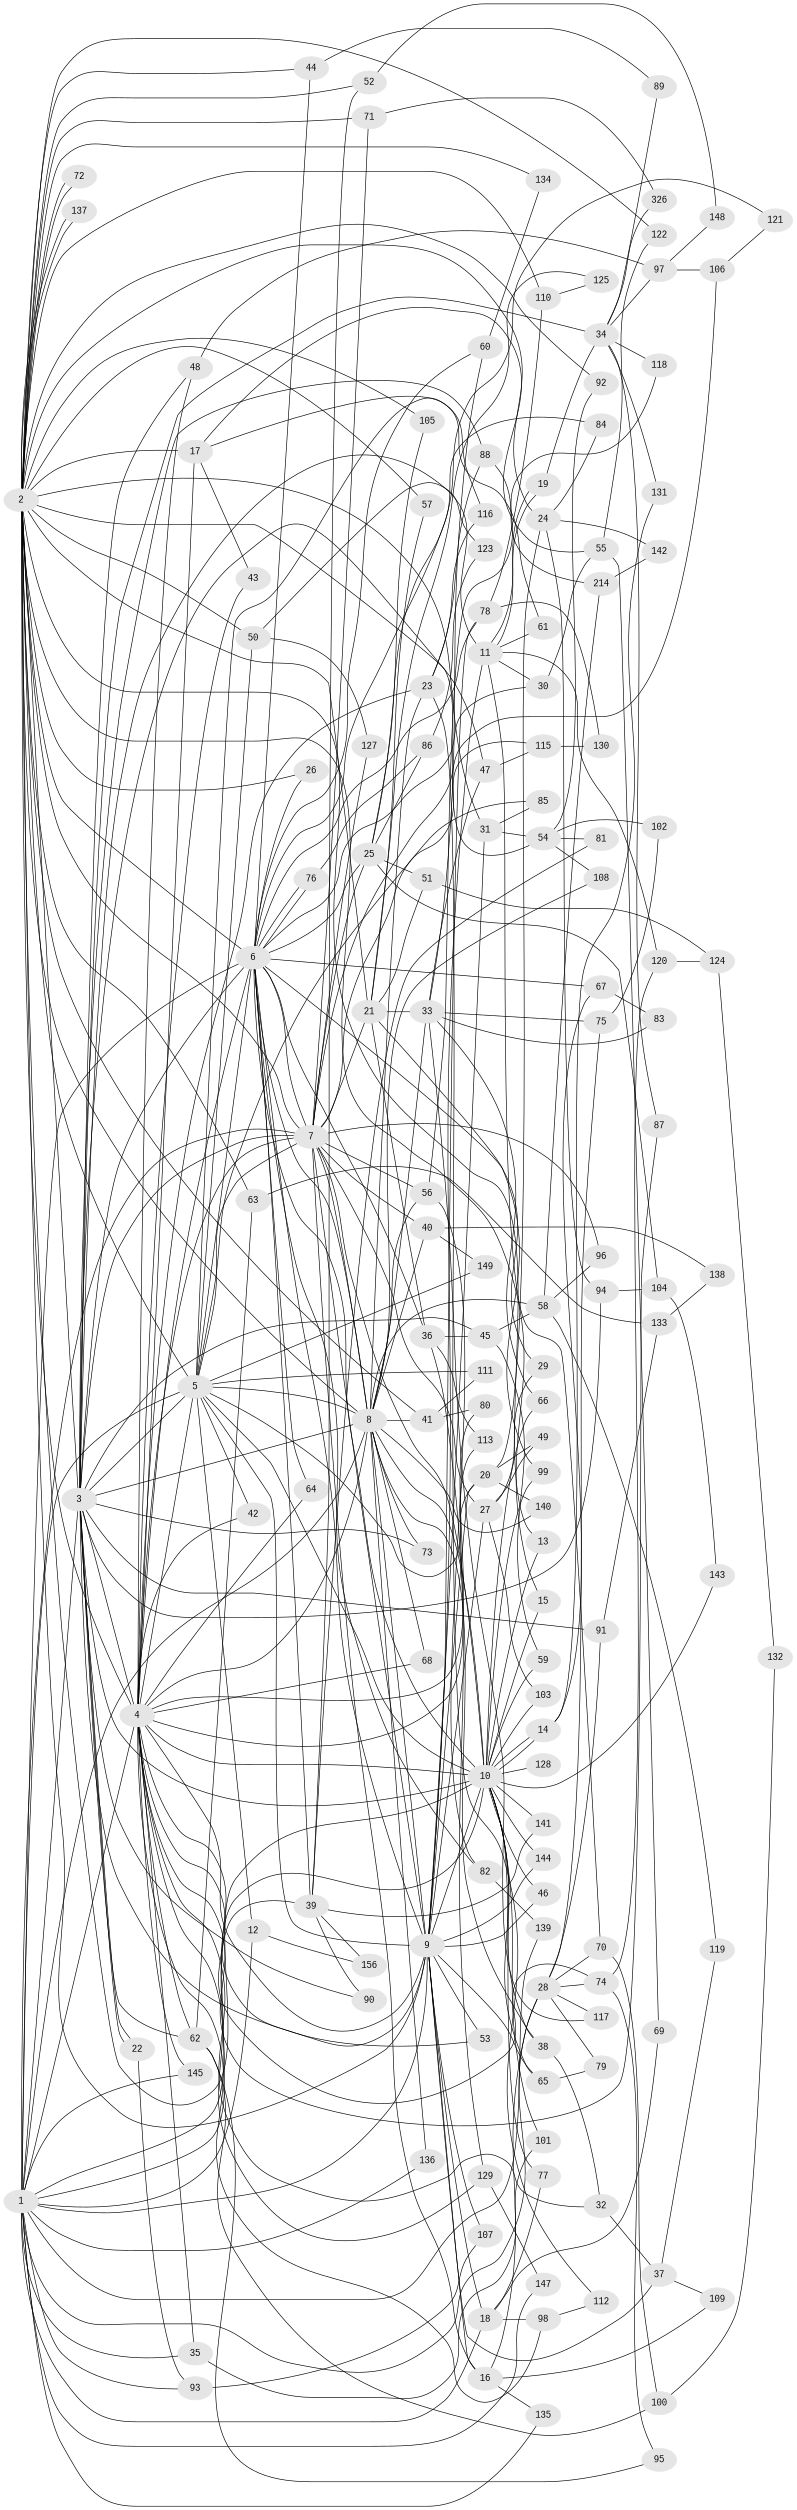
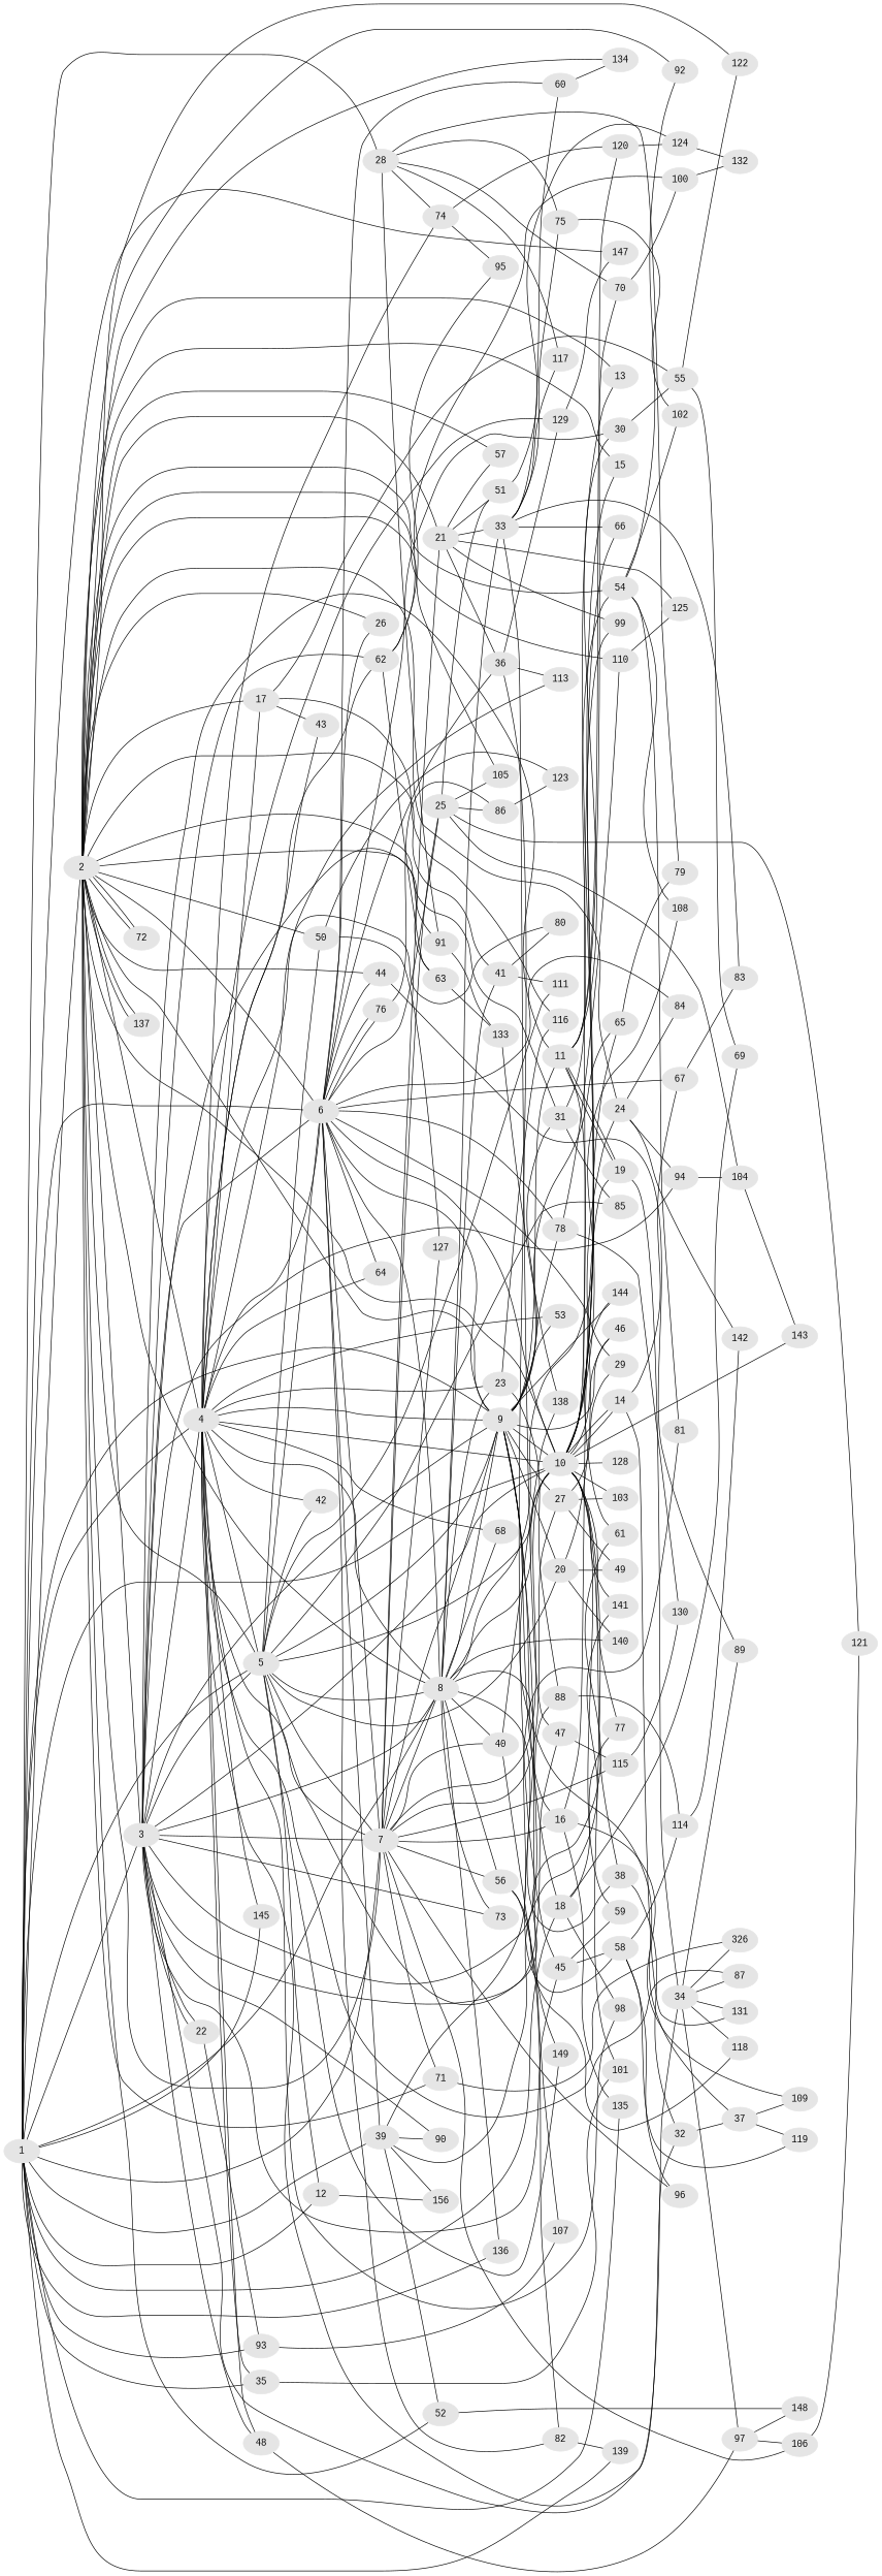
  graph {
    fontname="Liberation Mono"
    rankdir=LR
    node [color=gray90 fontname="Liberation Mono" style=filled]
    edge [fontname="Liberation Mono"]
    1
    2
    3
    4
    5
    6
    7
    8
    9
    10
    12
    18
    28
    35
    39
    93
    135
    136
    139
    145
    147
    13
    15
    17
    21
    24
    26
    31
    41
    44
    50
    52
    54
    57
    63
    71
    72
    92
    105
    110
    122
    134
    137
    11
    22
    34
    45
    47
    48
    62
    73
    88
    90
    91
    94
    23
    32
    42
    43
    53
    64
    68
    74
    80
    87
    98
    113
    129
    20
    61
    85
    111
    149
    25
    29
    30
    36
    60
    67
    76
    78
    82
    84
    16
    27
    40
    56
    96
    106
    115
    127
    33
    38
    58
    108
    140
    37
    46
    65
    107
    144
    14
    59
    66
    77
    99
    101
    103
    128
    141
    143
    n112 [label=156]
    69
    70
    75
    79
    117
    81
    55
    116
    51
    125
    142
    89
    123
    148
    102
    133
    n129 [label=326]
    19
    120
    131
    97
    118
    95
    100
-   114 [label=214]
+   114
    104
-   112
    49
    86
    121
    83
    130
    109
    138
    119
    124
    132
+   1 -- 2
    1 -- 3
    1 -- 4
    1 -- 5
    1 -- 6
    1 -- 7
    1 -- 8
    1 -- 9
    1 -- 10
    1 -- 12
    1 -- 18
    1 -- 28
    1 -- 35
    1 -- 39
    1 -- 93
    1 -- 135
    1 -- 136
    1 -- 139
    1 -- 145
    1 -- 147
    2 -- 3
    2 -- 4
    2 -- 5
    2 -- 6
    2 -- 7
    2 -- 8
    2 -- 9
    2 -- 10
    2 -- 13
    2 -- 15
    2 -- 17
    2 -- 21
    2 -- 24
    2 -- 26
    2 -- 31
    2 -- 41
    2 -- 44
    2 -- 50
    2 -- 52
    2 -- 54
    2 -- 57
    2 -- 63
    2 -- 71
    2 -- 72
    2 -- 72
    2 -- 92
    2 -- 105
    2 -- 110
    2 -- 122
    2 -- 134
    2 -- 137
    2 -- 137
    3 -- 4
    3 -- 5
    3 -- 6
    3 -- 7
    3 -- 8
    3 -- 9
    3 -- 10
    3 -- 11
    3 -- 22
    3 -- 22
    3 -- 34
    3 -- 45
    3 -- 47
    3 -- 48
    3 -- 62
    3 -- 73
    3 -- 88
    3 -- 90
    3 -- 91
    3 -- 94
    4 -- 5
    4 -- 6
    4 -- 7
    4 -- 8
    4 -- 9
    4 -- 10
    4 -- 35
    4 -- 145
    4 -- 17
    4 -- 48
    4 -- 62
    4 -- 23
    4 -- 32
    4 -- 42
    4 -- 43
    4 -- 53
    4 -- 64
    4 -- 68
    4 -- 74
    4 -- 80
    4 -- 87
    4 -- 98
    4 -- 113
    4 -- 129
    5 -- 6
    5 -- 7
    5 -- 8
    5 -- 9
    5 -- 10
    5 -- 12
    5 -- 50
    5 -- 42
    5 -- 20
    5 -- 61
    5 -- 85
    5 -- 111
    5 -- 149
    6 -- 7
    6 -- 8
    6 -- 9
    6 -- 10
    6 -- 39
    6 -- 26
    6 -- 44
    6 -- 64
    6 -- 25
    6 -- 29
    6 -- 30
    6 -- 36
    6 -- 60
    6 -- 67
    6 -- 76
    6 -- 76
    6 -- 78
    6 -- 82
    6 -- 84
    7 -- 8
    7 -- 9
    7 -- 10
    7 -- 21
    7 -- 71
    7 -- 25
    7 -- 16
    7 -- 27
    7 -- 40
    7 -- 56
    7 -- 96
    7 -- 106
    7 -- 115
    7 -- 127
    8 -- 9
    8 -- 10
    8 -- 136
    8 -- 41
    8 -- 73
    8 -- 23
    8 -- 68
    8 -- 40
    8 -- 56
    8 -- 33
    8 -- 38
    8 -- 58
    8 -- 108
    8 -- 140
    9 -- 10
    9 -- 18
    9 -- 31
    9 -- 11
    9 -- 53
    9 -- 20
    9 -- 78
    9 -- 16
    9 -- 27
    9 -- 37
    9 -- 46
    9 -- 65
    9 -- 107
    9 -- 144
    10 -- 13
    10 -- 15
    10 -- 38
    10 -- 46
    10 -- 65
    10 -- 144
    10 -- 14
    10 -- 14
    10 -- 59
    10 -- 66
    10 -- 77
    10 -- 99
    10 -- 101
    10 -- 103
    10 -- 128
    10 -- 141
    10 -- 143
    12 -- n112
    18 -- 98
    18 -- 77
    18 -- 69
    28 -- 91
    28 -- 74
    28 -- 70
    28 -- 75
    28 -- 79
    28 -- 117
    35 -- 101
    39 -- 52
    39 -- 90
    39 -- 141
    39 -- n112
    39 -- 81
    93 -- 107
    17 -- 43
    17 -- 55
    17 -- 116
    21 -- 57
    21 -- 36
    21 -- 33
    21 -- 99
    21 -- 51
    21 -- 125
    24 -- 94
    24 -- 84
    24 -- 142
    31 -- 54
    31 -- 85
    41 -- 80
    41 -- 111
    44 -- 89
    50 -- 127
    50 -- 123
    52 -- 148
    54 -- 92
    54 -- 108
    54 -- 81
    54 -- 102
    63 -- 133
    71 -- n129
    110 -- 125
    11 -- 61
    11 -- 30
    11 -- 70
    11 -- 19
    11 -- 19
    11 -- 120
    22 -- 93
    34 -- 87
    34 -- 89
    34 -- n129
    34 -- 131
    34 -- 97
    34 -- 118
    45 -- 58
    45 -- 59
    47 -- 115
    48 -- 97
    62 -- 63
    62 -- 95
    62 -- 100
    88 -- 114
    91 -- 133
    94 -- 104
    23 -- 88
    23 -- 116
-   23 -- 112
    32 -- 37
    74 -- 120
    74 -- 95
-   98 -- 112
    129 -- 147
    20 -- 24
    20 -- 140
    20 -- 49
    25 -- 105
    25 -- 51
    25 -- 104
    25 -- 86
    25 -- 121
    30 -- 55
    36 -- 45
    36 -- 113
    36 -- 129
    60 -- 134
    67 -- 83
    76 -- 86
    78 -- 110
    78 -- 130
    82 -- 139
-   16 -- 28
+   16 -- 19
    16 -- 135
    16 -- 109
    27 -- 29
    27 -- 103
    27 -- 49
    40 -- 149
    40 -- 138
    56 -- 82
    56 -- 118
    106 -- 121
    115 -- 130
    33 -- 47
    33 -- 60
    33 -- 66
    33 -- 75
    33 -- 117
    33 -- 83
    38 -- 32
    58 -- 96
    58 -- 114
    58 -- 119
    37 -- 109
    37 -- 119
    65 -- 79
    14 -- 67
    14 -- 131
    70 -- 100
    75 -- 102
    55 -- 122
    55 -- 69
    51 -- 124
    133 -- 138
    19 -- 34
    120 -- 124
    97 -- 106
    97 -- 148
    100 -- 132
    114 -- 142
    104 -- 143
    86 -- 123
    124 -- 132
  }
